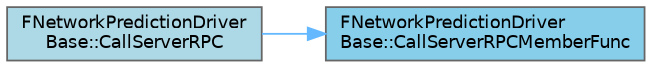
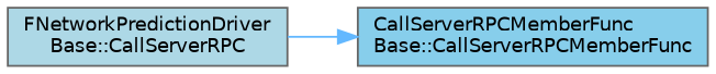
  digraph {
    rankdir=RL
    node [fontname=Helvetica fontsize=10 shape=box style=filled]
-   n1 [color=gray40 fillcolor=skyblue fontcolor=black height=0.2 label="FNetworkPredictionDriver\lBase::CallServerRPCMemberFunc" width=0.4]
+   n1 [color=gray40 fillcolor=skyblue fontcolor=black height=0.2 label="CallServerRPCMemberFunc\lBase::CallServerRPCMemberFunc" width=0.4]
    n2 [color=grey40 fillcolor=lightblue height=0.2 label="FNetworkPredictionDriver\lBase::CallServerRPC" width=0.4]
    n1 -> n2 [color=steelblue1 dir=back fontname=Helvetica fontsize=10 labelfontname=Helvetica labelfontsize=10 style=solid]
  }
